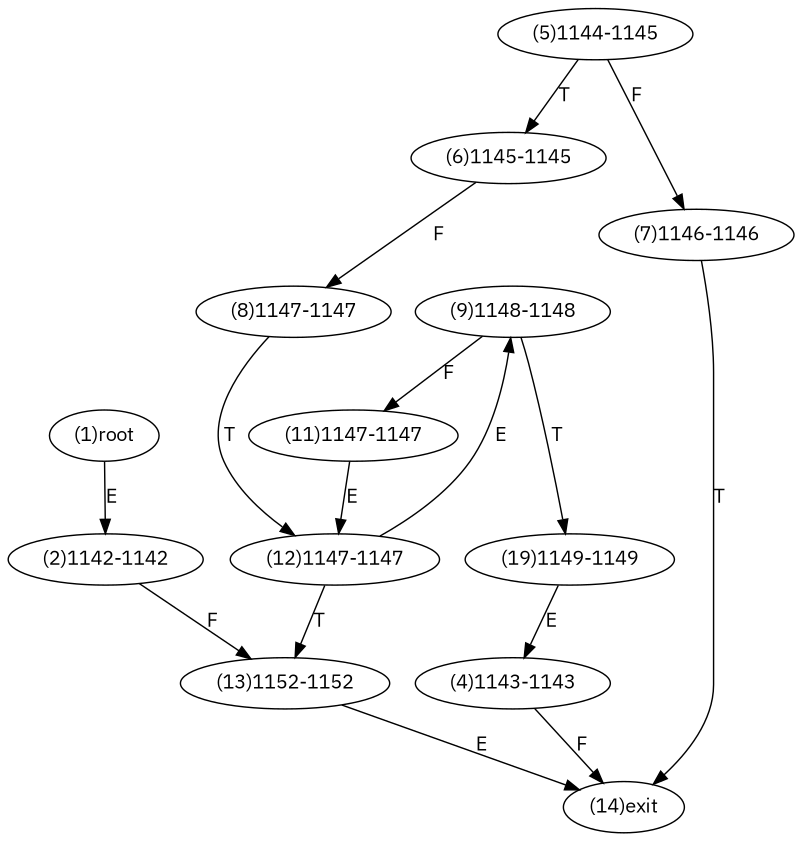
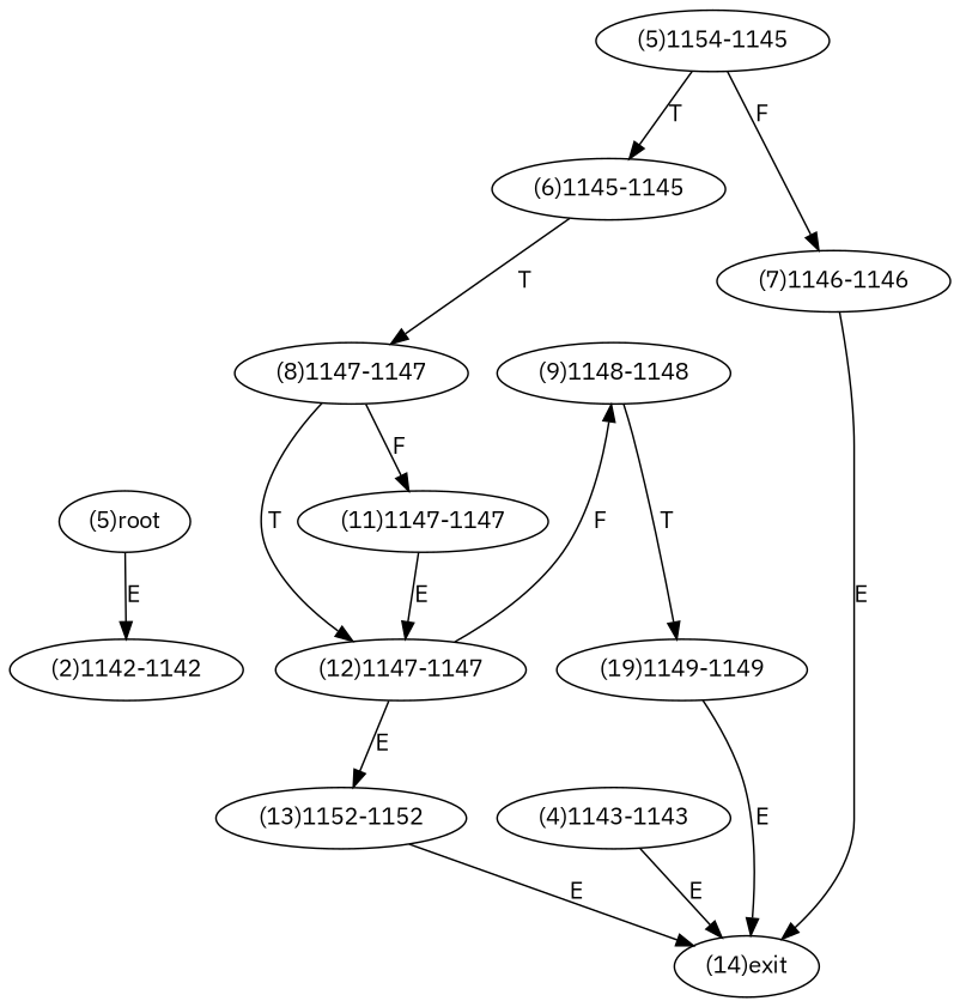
  digraph {
    fontname="IBM Plex Sans"
    node [fontname="IBM Plex Sans"]
    edge [fontname="IBM Plex Sans"]
-   n1 [label="(1)root"]
+   n1 [label="(5)root"]
    n2 [label="(2)1142-1142"]
    n3 [label="(13)1152-1152"]
    n4 [label="(14)exit"]
    n5 [label="(4)1143-1143"]
-   n6 [label="(5)1144-1145"]
+   n6 [label="(5)1154-1145"]
    n7 [label="(6)1145-1145"]
    n8 [label="(7)1146-1146"]
    n9 [label="(8)1147-1147"]
    n10 [label="(12)1147-1147"]
    n11 [label="(9)1148-1148"]
    n12 [label="(19)1149-1149"]
    n13 [label="(11)1147-1147"]
    n1 -> n2 [label=E]
-   n2 -> n3 [label=F]
    n3 -> n4 [label=E]
-   n5 -> n4 [label=F]
+   n5 -> n4 [label=E]
    n6 -> n7 [label=T]
    n6 -> n8 [label=F]
-   n7 -> n9 [label=F]
-   n8 -> n4 [label=T]
+   n7 -> n9 [label=T]
+   n8 -> n4 [label=E]
    n9 -> n10 [label=T]
-   n10 -> n3 [label=T]
-   n10 -> n11 [label=E]
+   n10 -> n3 [label=E]
+   n10 -> n11 [label=F]
    n11 -> n12 [label=T]
-   n11 -> n13 [label=F]
-   n12 -> n5 [label=E]
+   n9 -> n13 [label=F]
+   n12 -> n4 [label=E]
    n13 -> n10 [label=E]
  }
